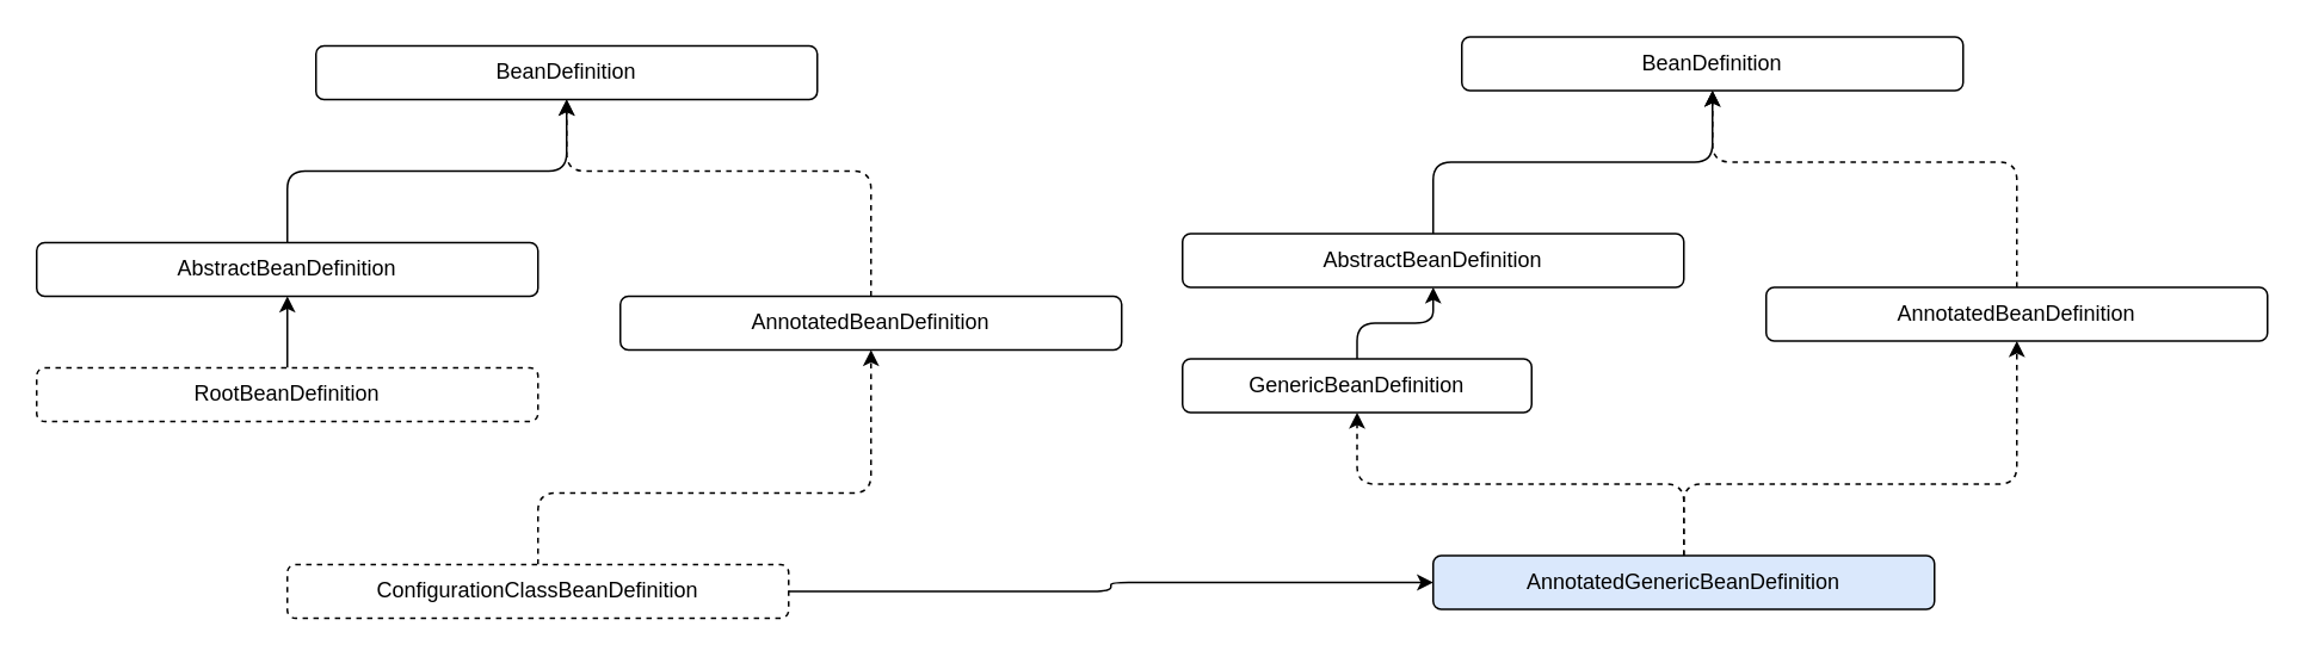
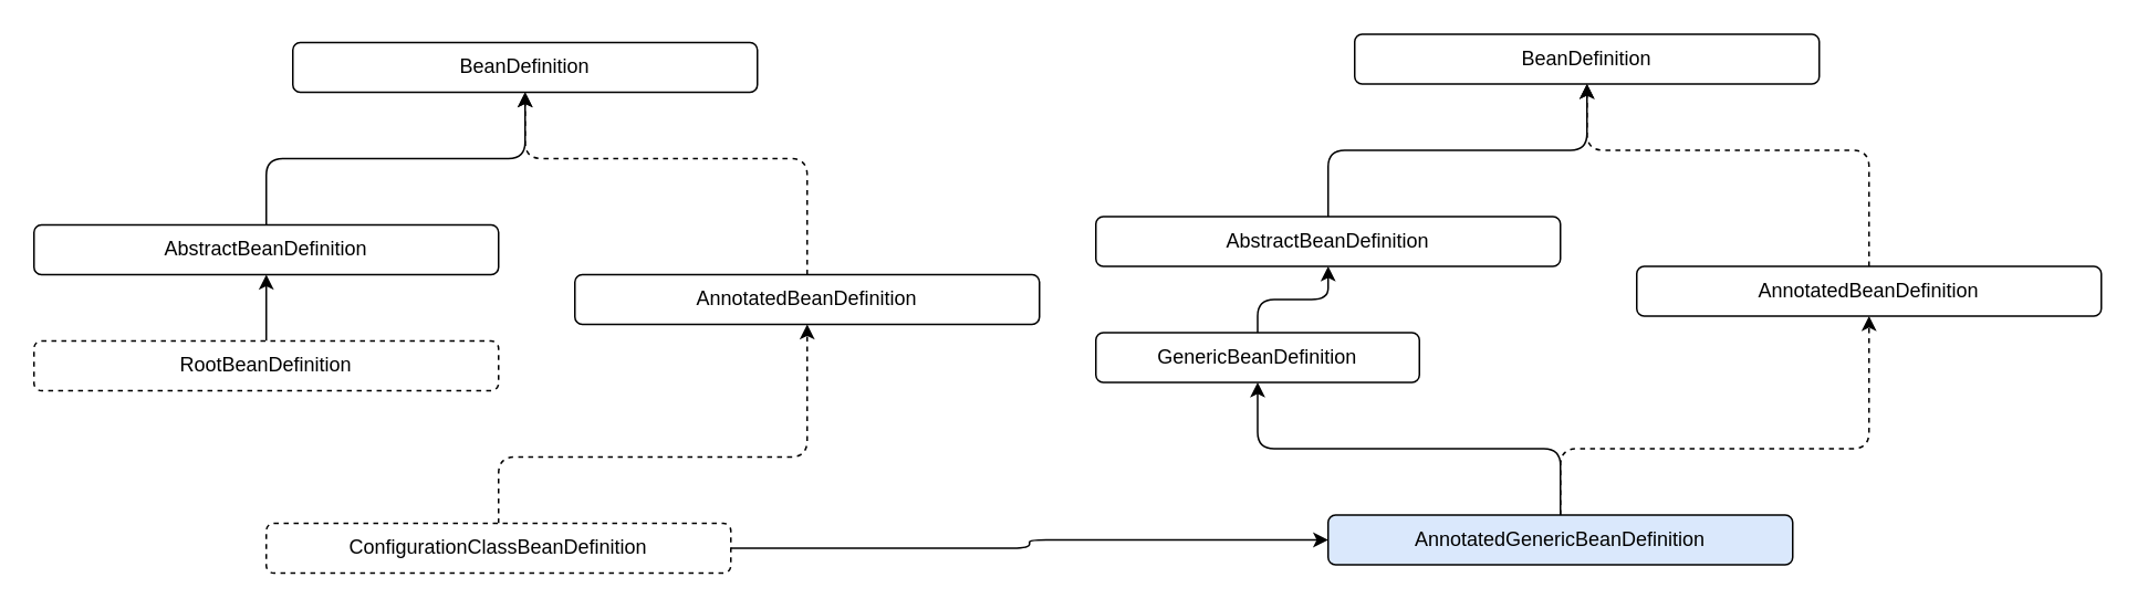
  <mxCell id="0" />
  <mxCell id="1" parent="0" />
- <mxCell id="2" value="" style="edgeStyle=orthogonalEdgeStyle;orthogonalLoop=1;jettySize=auto;html=1;dashed=1;" edge="1" parent="1" source="4" target="6"><mxGeometry relative="1" as="geometry" /></mxCell>
+ <mxCell id="2" value="" style="edgeStyle=orthogonalEdgeStyle;orthogonalLoop=1;jettySize=auto;html=1;" edge="1" parent="1" source="4" target="6"><mxGeometry relative="1" as="geometry" /></mxCell>
  <mxCell id="3" style="edgeStyle=orthogonalEdgeStyle;orthogonalLoop=1;jettySize=auto;html=1;dashed=1;" edge="1" parent="1" source="4" target="8"><mxGeometry relative="1" as="geometry"><Array as="points"><mxPoint x="940" y="270" /><mxPoint x="1126" y="270" /></Array></mxGeometry></mxCell>
  <mxCell id="4" value="AnnotatedGenericBeanDefinition" style="whiteSpace=wrap;html=1;rounded=1;fillColor=#dae8fc;" vertex="1" parent="1"><mxGeometry x="800" y="310" width="280" height="30" as="geometry" /></mxCell>
  <mxCell id="5" value="" style="edgeStyle=orthogonalEdgeStyle;orthogonalLoop=1;jettySize=auto;html=1;" edge="1" parent="1" source="6" target="10"><mxGeometry relative="1" as="geometry" /></mxCell>
  <mxCell id="6" value="GenericBeanDefinition" style="whiteSpace=wrap;html=1;rounded=1;" vertex="1" parent="1"><mxGeometry x="660" y="200" width="195" height="30" as="geometry" /></mxCell>
  <mxCell id="7" style="edgeStyle=orthogonalEdgeStyle;orthogonalLoop=1;jettySize=auto;html=1;entryX=0.5;entryY=1;entryDx=0;entryDy=0;dashed=1;" edge="1" parent="1" source="8" target="11"><mxGeometry relative="1" as="geometry"><Array as="points"><mxPoint x="1126" y="90" /><mxPoint x="956" y="90" /></Array></mxGeometry></mxCell>
  <mxCell id="8" value="AnnotatedBeanDefinition" style="whiteSpace=wrap;html=1;rounded=1;" vertex="1" parent="1"><mxGeometry x="986" y="160" width="280" height="30" as="geometry" /></mxCell>
  <mxCell id="9" value="" style="edgeStyle=orthogonalEdgeStyle;orthogonalLoop=1;jettySize=auto;html=1;" edge="1" parent="1" source="10" target="11"><mxGeometry relative="1" as="geometry" /></mxCell>
  <mxCell id="10" value="AbstractBeanDefinition" style="whiteSpace=wrap;html=1;rounded=1;" vertex="1" parent="1"><mxGeometry x="660" y="130" width="280" height="30" as="geometry" /></mxCell>
  <mxCell id="11" value="BeanDefinition" style="whiteSpace=wrap;html=1;rounded=1;" vertex="1" parent="1"><mxGeometry x="816" y="20" width="280" height="30" as="geometry" /></mxCell>
  <mxCell id="12" value="" style="edgeStyle=orthogonalEdgeStyle;orthogonalLoop=1;jettySize=auto;html=1;" edge="1" source="14" target="4" parent="1"><mxGeometry relative="1" as="geometry" /></mxCell>
  <mxCell id="13" style="edgeStyle=orthogonalEdgeStyle;orthogonalLoop=1;jettySize=auto;html=1;dashed=1;" edge="1" source="14" target="18" parent="1"><mxGeometry relative="1" as="geometry"><Array as="points"><mxPoint x="300" y="275" /><mxPoint x="486" y="275" /></Array></mxGeometry></mxCell>
  <mxCell id="14" value="ConfigurationClassBeanDefinition" style="whiteSpace=wrap;html=1;rounded=1;dashed=1;" vertex="1" parent="1"><mxGeometry x="160" y="315" width="280" height="30" as="geometry" /></mxCell>
  <mxCell id="15" value="" style="edgeStyle=orthogonalEdgeStyle;orthogonalLoop=1;jettySize=auto;html=1;" edge="1" source="16" target="20" parent="1"><mxGeometry relative="1" as="geometry" /></mxCell>
  <mxCell id="16" value="RootBeanDefinition" style="whiteSpace=wrap;html=1;rounded=1;dashed=1;" vertex="1" parent="1"><mxGeometry x="20" y="205" width="280" height="30" as="geometry" /></mxCell>
  <mxCell id="17" style="edgeStyle=orthogonalEdgeStyle;orthogonalLoop=1;jettySize=auto;html=1;entryX=0.5;entryY=1;entryDx=0;entryDy=0;dashed=1;" edge="1" source="18" target="21" parent="1"><mxGeometry relative="1" as="geometry"><Array as="points"><mxPoint x="486" y="95" /><mxPoint x="316" y="95" /></Array></mxGeometry></mxCell>
  <mxCell id="18" value="AnnotatedBeanDefinition" style="whiteSpace=wrap;html=1;rounded=1;" vertex="1" parent="1"><mxGeometry x="346" y="165" width="280" height="30" as="geometry" /></mxCell>
  <mxCell id="19" value="" style="edgeStyle=orthogonalEdgeStyle;orthogonalLoop=1;jettySize=auto;html=1;" edge="1" source="20" target="21" parent="1"><mxGeometry relative="1" as="geometry" /></mxCell>
  <mxCell id="20" value="AbstractBeanDefinition" style="whiteSpace=wrap;html=1;rounded=1;" vertex="1" parent="1"><mxGeometry x="20" y="135" width="280" height="30" as="geometry" /></mxCell>
  <mxCell id="21" value="BeanDefinition" style="whiteSpace=wrap;html=1;rounded=1;" vertex="1" parent="1"><mxGeometry x="176" y="25" width="280" height="30" as="geometry" /></mxCell>
